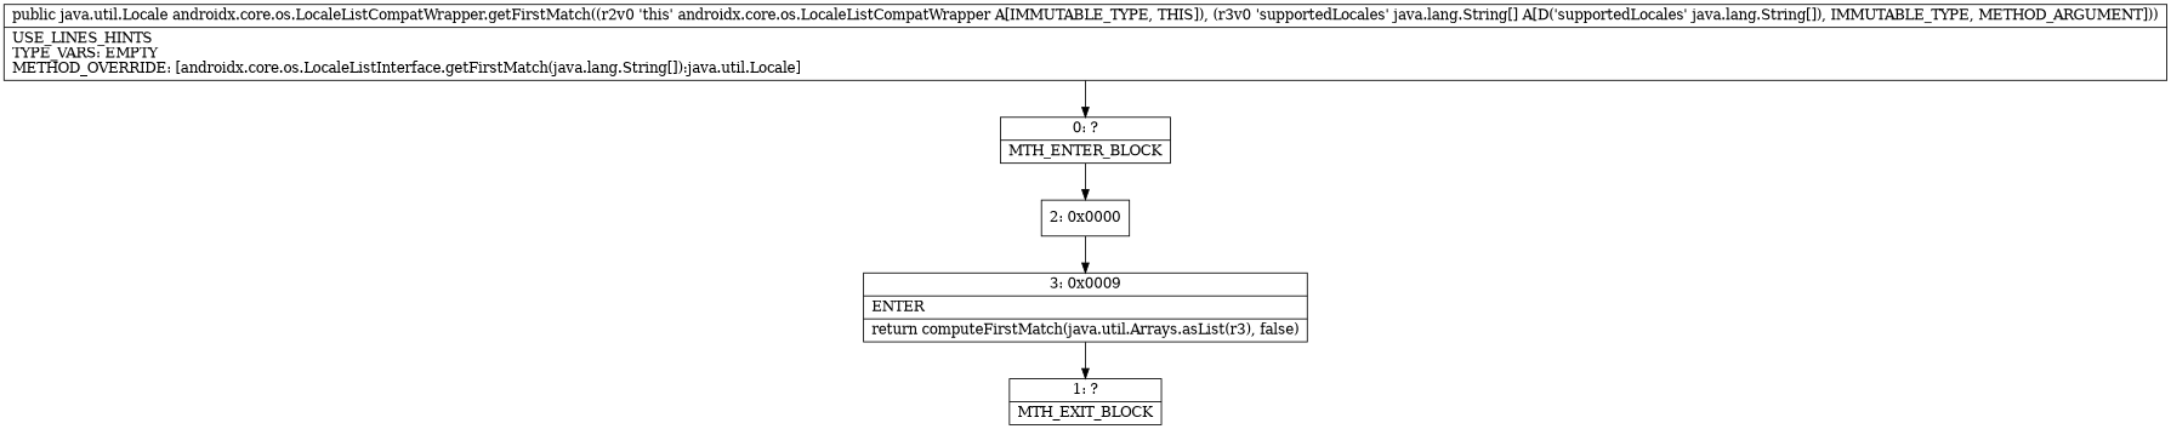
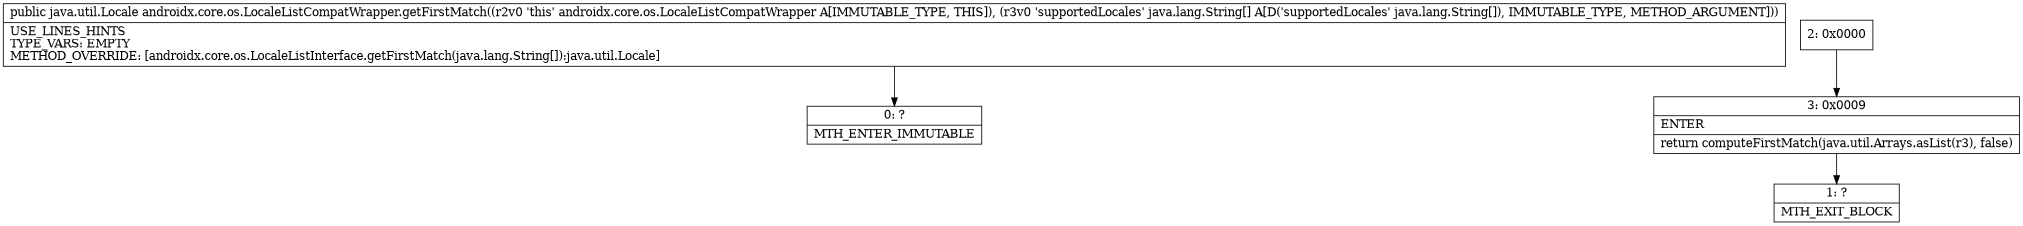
  digraph {
    node [shape=record]
-   n1 [label="{0\:\ ?|MTH_ENTER_BLOCK\l}"]
+   n1 [label="{0\:\ ?|MTH_ENTER_IMMUTABLE\l}"]
    n2 [label="{2\:\ 0x0000}"]
    n3 [label="{3\:\ 0x0009|ENTER\l|return computeFirstMatch(java.util.Arrays.asList(r3), false)\l}"]
    n4 [label="{1\:\ ?|MTH_EXIT_BLOCK\l}"]
    n5 [label="{public java.util.Locale androidx.core.os.LocaleListCompatWrapper.getFirstMatch((r2v0 'this' androidx.core.os.LocaleListCompatWrapper A[IMMUTABLE_TYPE, THIS]), (r3v0 'supportedLocales' java.lang.String[] A[D('supportedLocales' java.lang.String[]), IMMUTABLE_TYPE, METHOD_ARGUMENT]))  | USE_LINES_HINTS\lTYPE_VARS: EMPTY\lMETHOD_OVERRIDE: [androidx.core.os.LocaleListInterface.getFirstMatch(java.lang.String[]):java.util.Locale]\l}"]
-   n1 -> n2
    n2 -> n3
    n3 -> n4
    n5 -> n1
  }
